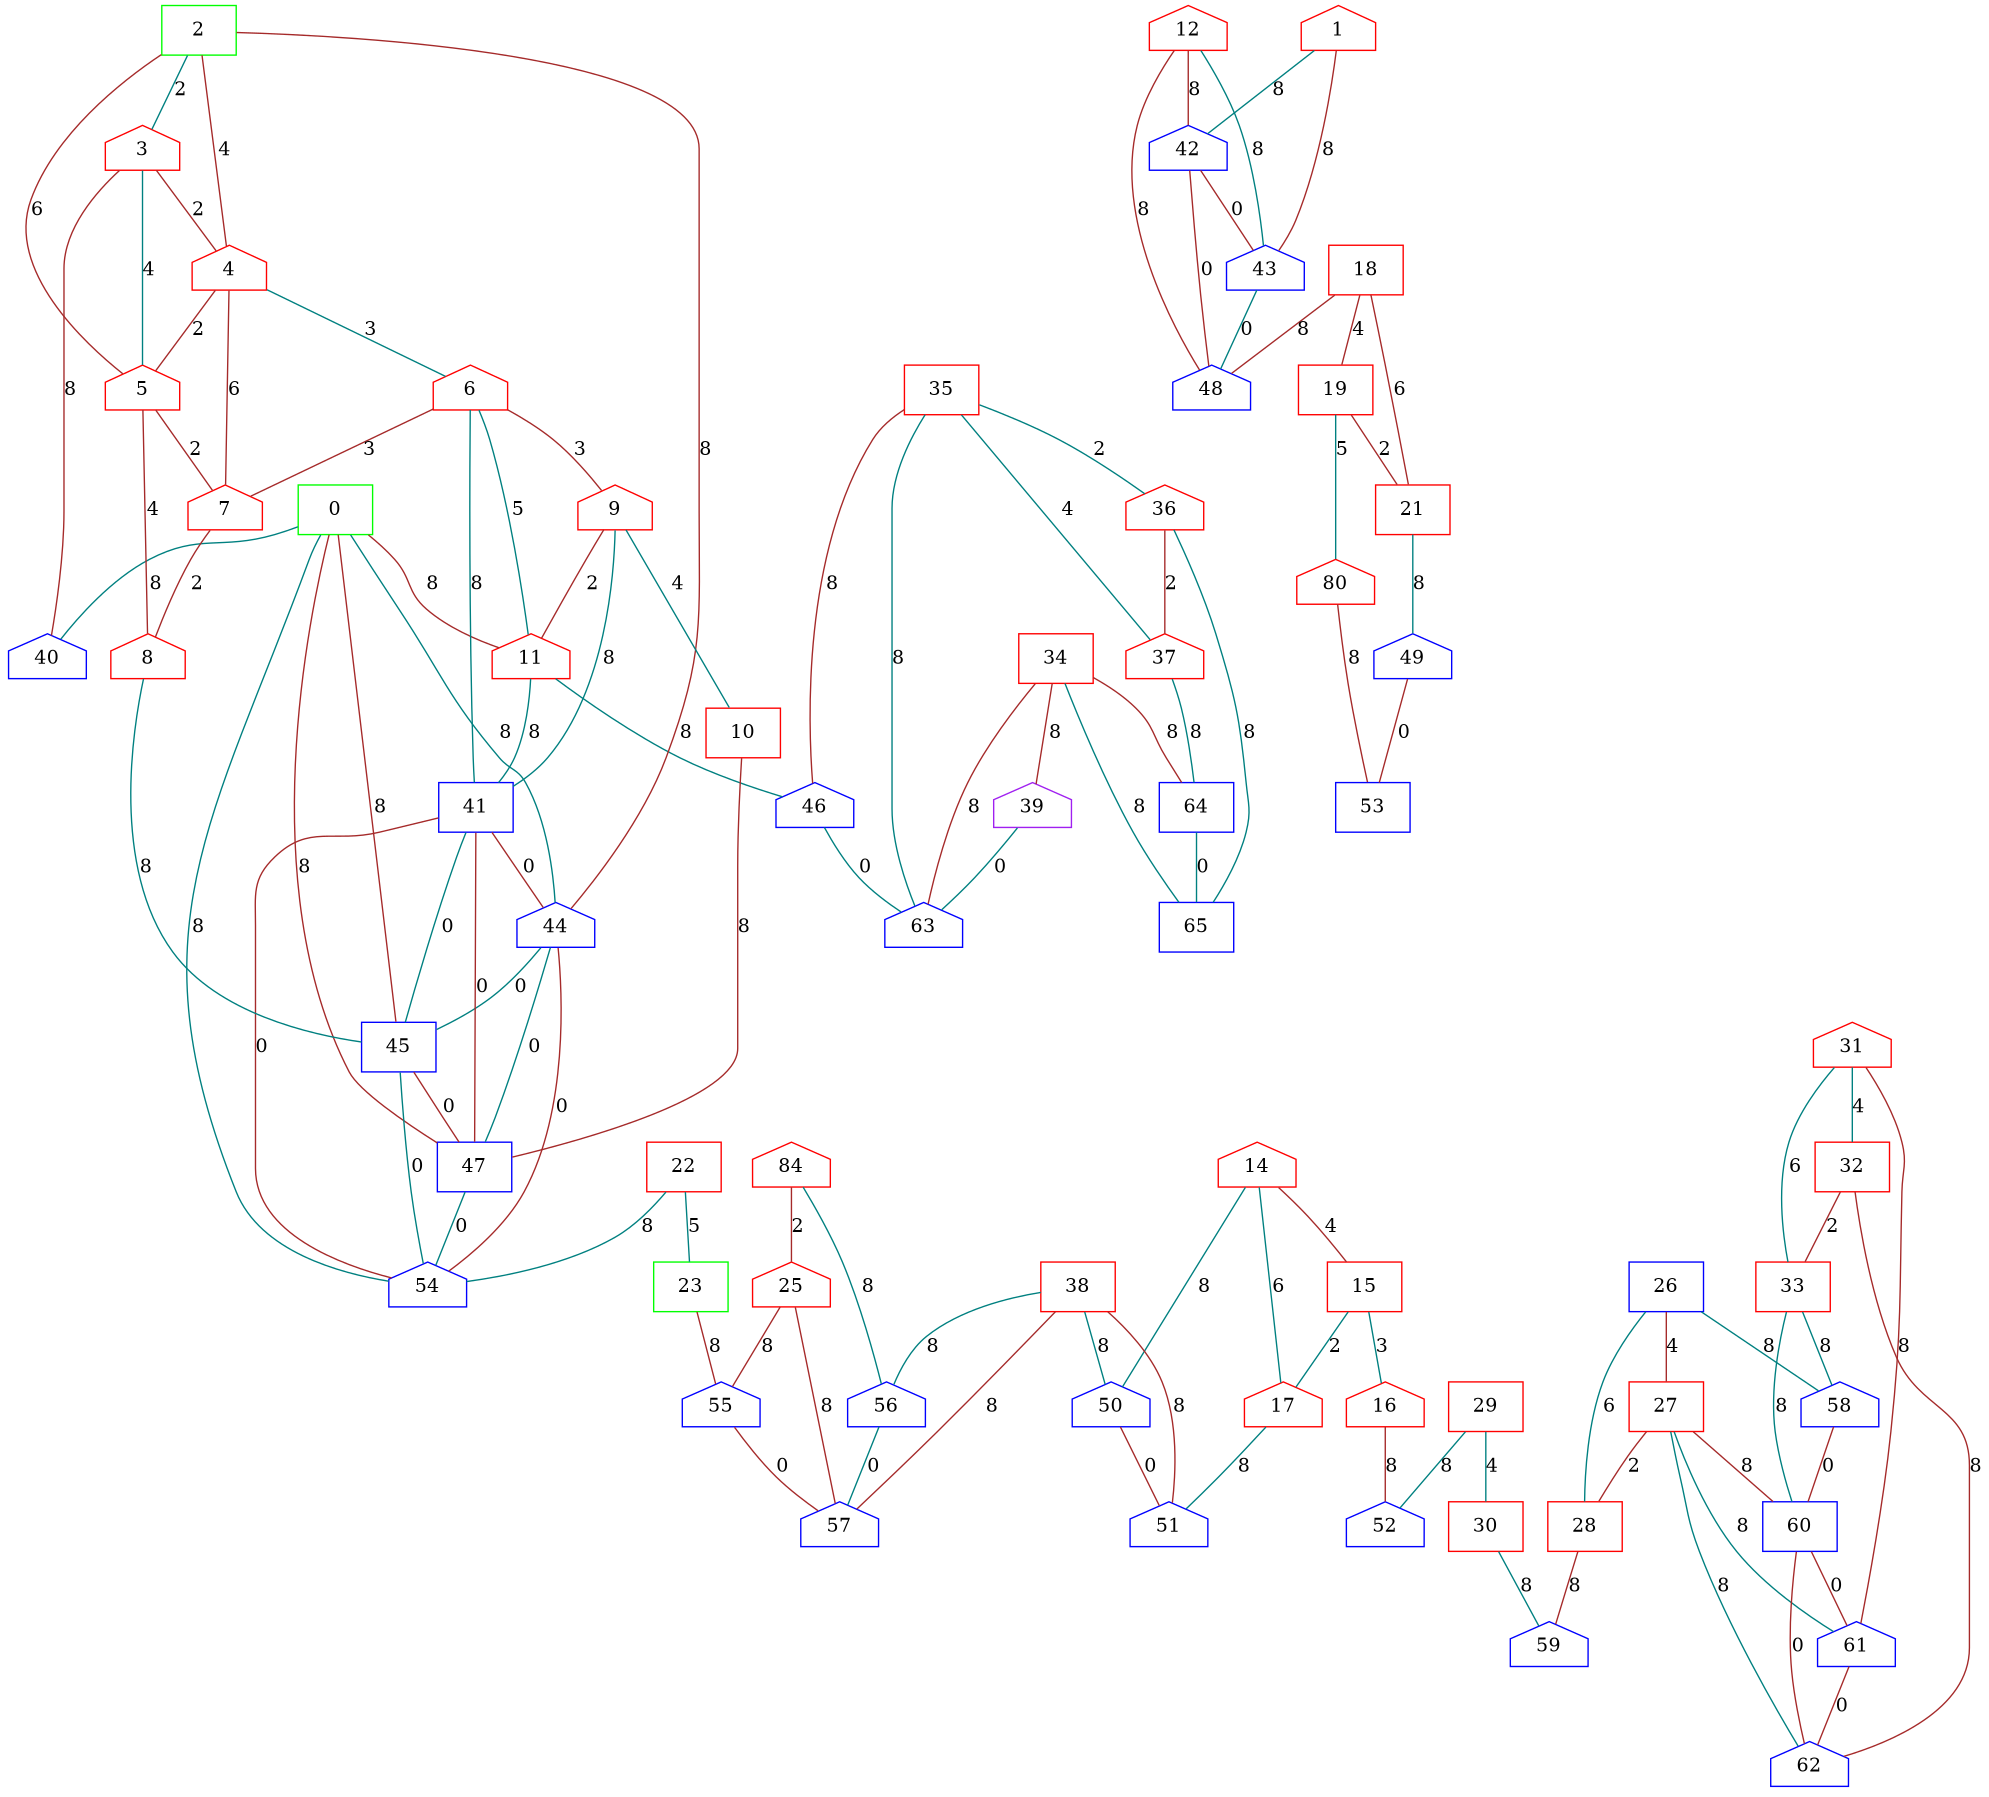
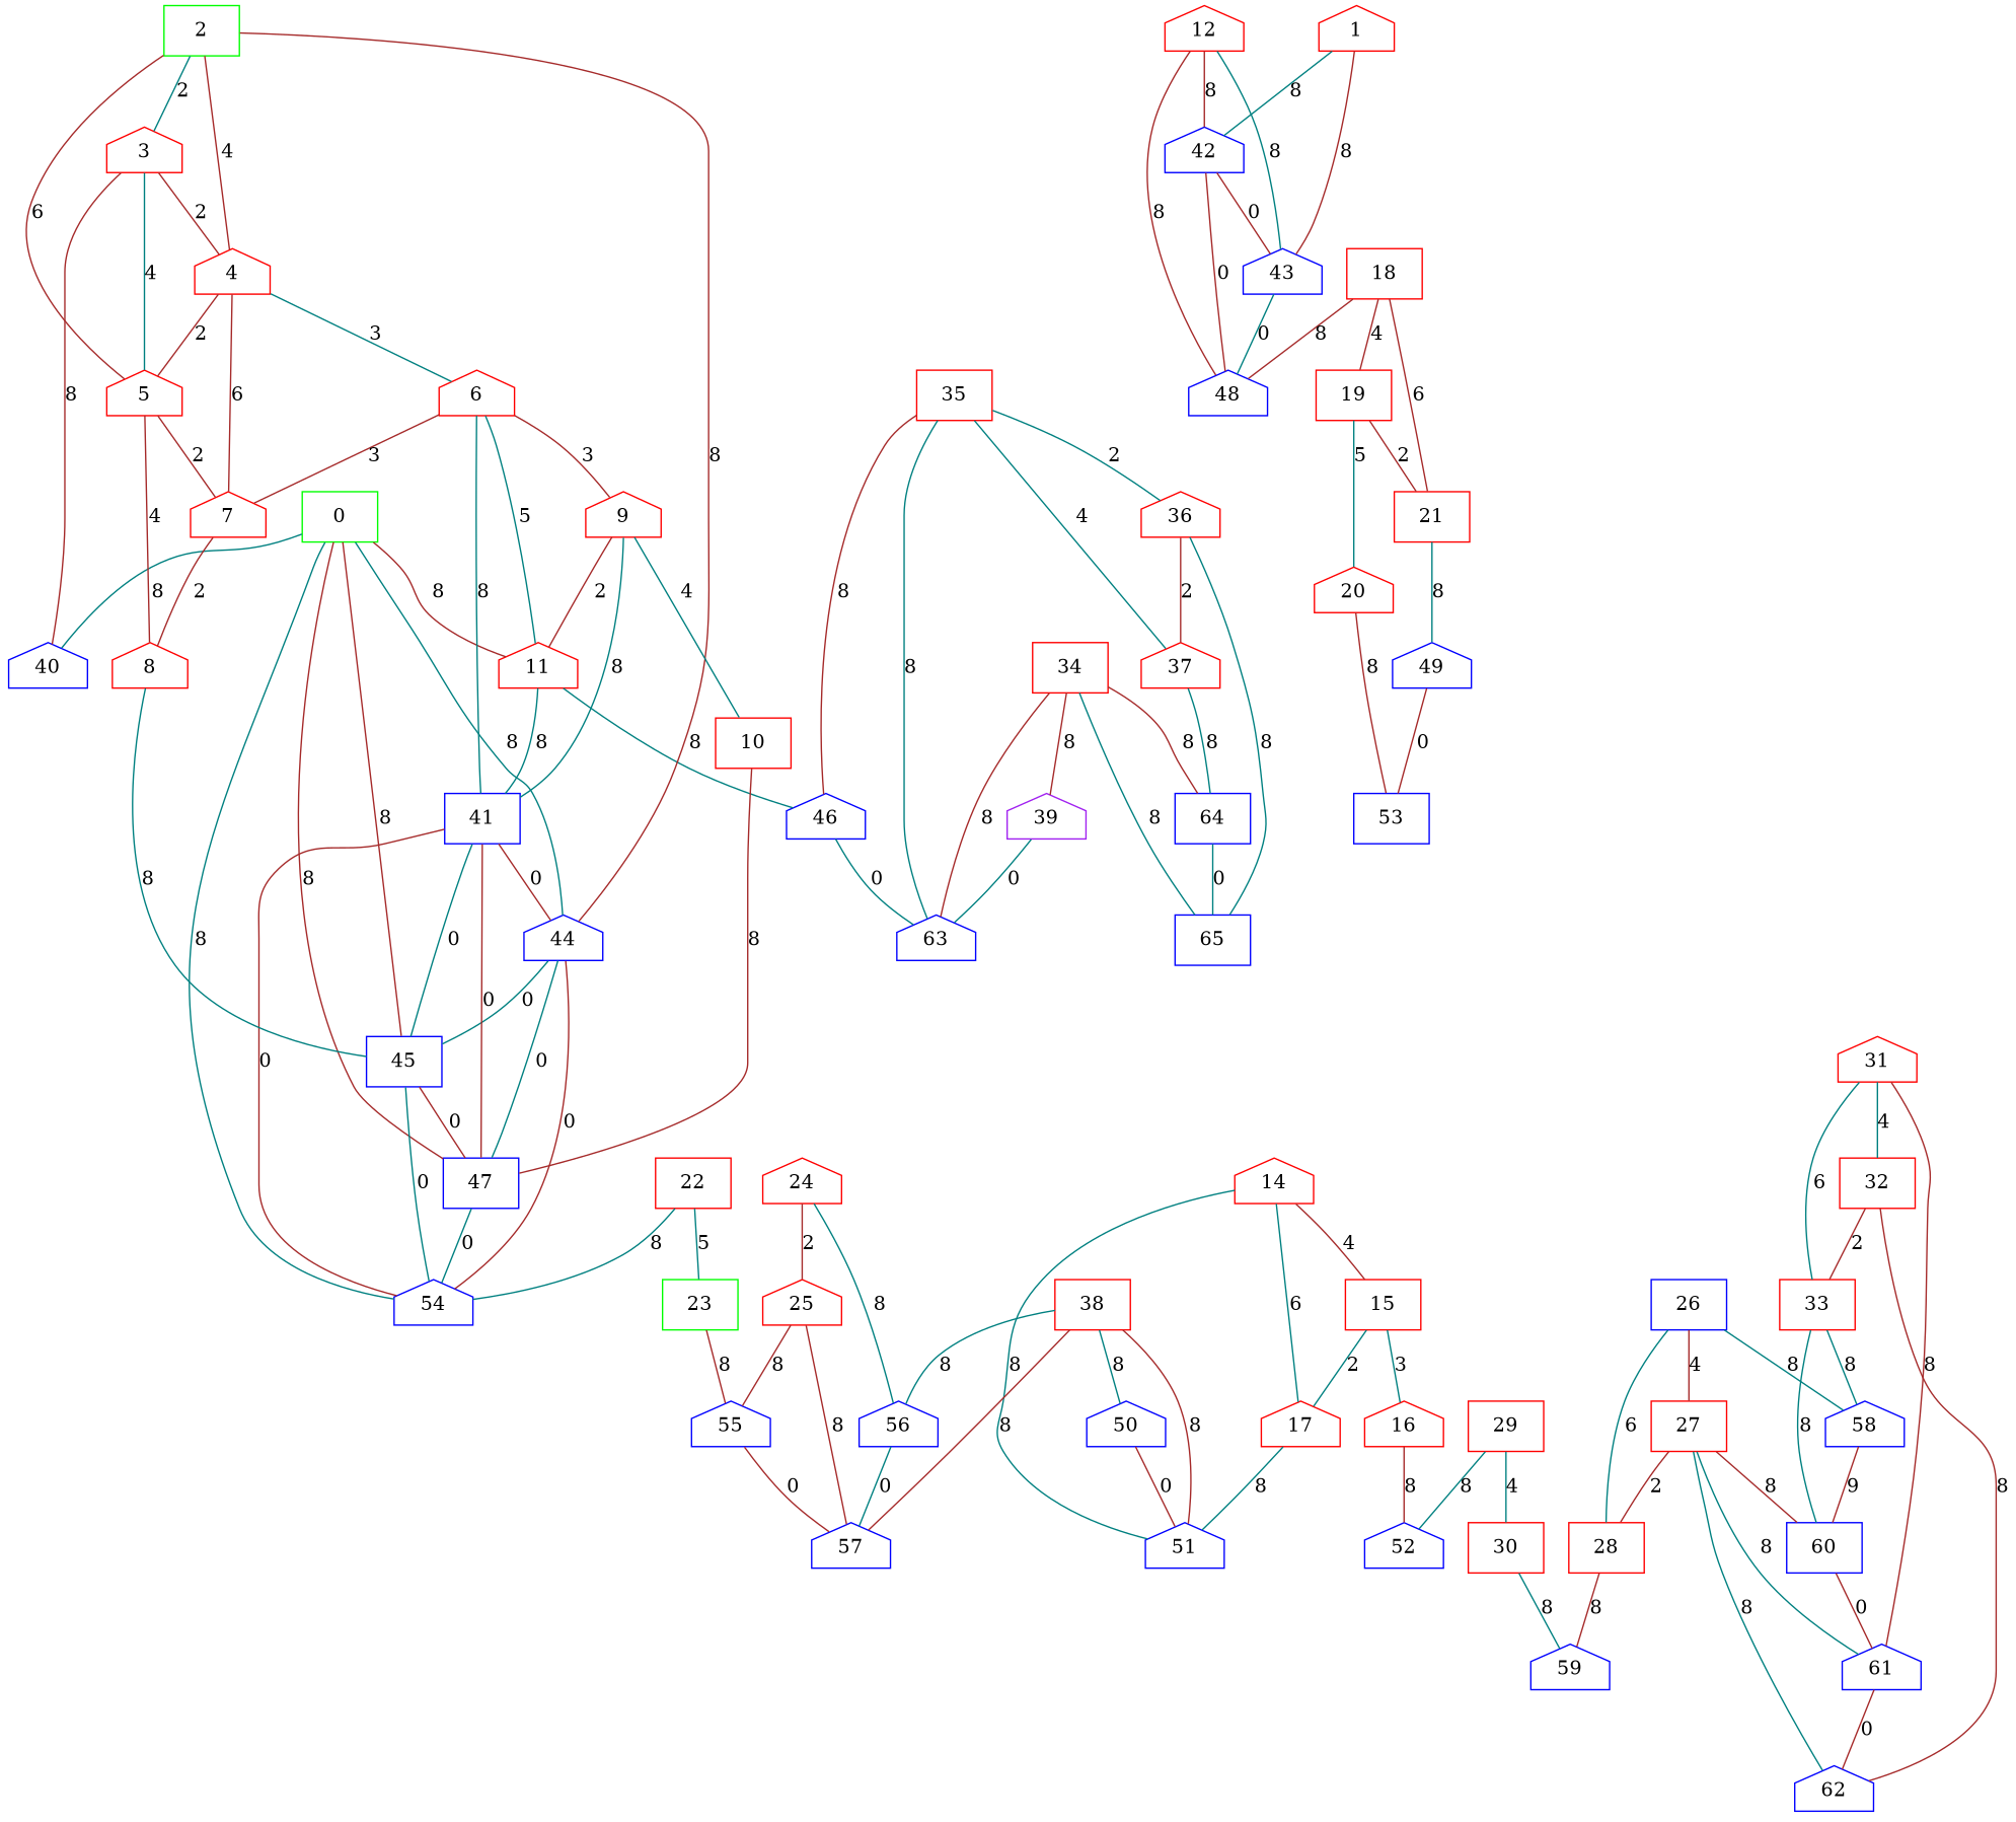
  graph {
    node [color=red shape=house weight=1]
    edge [color=brown]
    0 [color=green shape=box weight=2]
    40 [color=blue weight=3]
    44 [color=blue weight=3]
    45 [color=blue shape=box weight=3]
    47 [color=blue shape=box weight=3]
    54 [color=blue weight=3]
    11
    41 [color=blue shape=box weight=3]
    42 [color=blue weight=3]
    1
    43 [color=blue weight=3]
    48 [color=blue weight=3]
    2 [color=green shape=box weight=2]
    3
    4
    5
    6
    7
    8
    9
    10 [shape=box]
    46 [color=blue weight=3]
    63 [color=blue weight=3]
    12
    49 [color=blue weight=3]
    53 [color=blue shape=box weight=3]
    15 [shape=box]
    14
    17
    50 [color=blue weight=3]
    16
    51 [color=blue weight=3]
    52 [color=blue weight=3]
    18 [shape=box]
    19 [shape=box]
    21 [shape=box]
-   20 [label=80]
+   20
    22 [shape=box]
    23 [color=green shape=box weight=2]
    55 [color=blue weight=3]
    57 [color=blue weight=3]
-   24 [label=84]
+   24
    25
    56 [color=blue weight=3]
    26 [color=blue shape=box]
    27 [shape=box]
    28 [shape=box]
    58 [color=blue weight=3]
    60 [color=blue shape=box weight=3]
    61 [color=blue weight=3]
    62 [color=blue weight=3]
    59 [color=blue weight=3]
    29 [shape=box]
    30 [shape=box]
    31
    32 [shape=box]
    33 [shape=box]
    34 [shape=box]
    39 [color=purple weight=4]
    64 [color=blue shape=box weight=3]
    65 [color=blue shape=box weight=3]
    35 [shape=box]
    36
    37
    38 [shape=box]
    0 -- 40 [color=teal label=8]
    0 -- 44 [color=teal label=8]
    0 -- 45 [label=8]
    0 -- 47 [label=8]
    0 -- 54 [color=teal label=8]
    0 -- 11 [label=8]
    44 -- 45 [color=teal label=0]
    44 -- 47 [color=teal label=0]
    44 -- 54 [label=0]
    45 -- 47 [label=0]
    45 -- 54 [color=teal label=0]
    47 -- 54 [color=teal label=0]
    11 -- 41 [color=teal label=8]
    11 -- 46 [color=teal label=8]
    41 -- 44 [label=0]
    41 -- 45 [color=teal label=0]
    41 -- 47 [label=0]
    41 -- 54 [label=0]
    42 -- 43 [label=0]
    42 -- 48 [label=0]
    1 -- 42 [color=teal label=8]
    1 -- 43 [label=8]
    43 -- 48 [color=teal label=0]
    2 -- 44 [label=8]
    2 -- 3 [color=teal label=2]
    2 -- 4 [label=4]
    2 -- 5 [label=6]
    3 -- 40 [label=8]
    3 -- 4 [label=2]
    3 -- 5 [color=teal label=4]
    4 -- 5 [label=2]
    4 -- 6 [color=teal label=3]
    4 -- 7 [label=6]
    5 -- 7 [label=2]
    5 -- 8 [label=4]
    6 -- 11 [color=teal label=5]
    6 -- 41 [color=teal label=8]
    6 -- 7 [label=3]
    6 -- 9 [label=3]
    7 -- 8 [label=2]
    8 -- 45 [color=teal label=8]
    9 -- 11 [label=2]
    9 -- 41 [color=teal label=8]
    9 -- 10 [color=teal label=4]
    10 -- 47 [label=8]
    46 -- 63 [color=teal label=0]
    12 -- 42 [label=8]
    12 -- 43 [color=teal label=8]
    12 -- 48 [label=8]
    49 -- 53 [label=0]
    15 -- 17 [color=teal label=2]
    15 -- 16 [color=teal label=3]
    14 -- 15 [label=4]
    14 -- 17 [color=teal label=6]
-   14 -- 50 [color=teal label=8]
+   14 -- 51 [color=teal label=8]
    17 -- 51 [color=teal label=8]
    50 -- 51 [label=0]
    16 -- 52 [label=8]
    18 -- 48 [label=8]
    18 -- 19 [label=4]
    18 -- 21 [label=6]
    19 -- 21 [label=2]
    19 -- 20 [color=teal label=5]
    21 -- 49 [color=teal label=8]
    20 -- 53 [label=8]
    22 -- 54 [color=teal label=8]
    22 -- 23 [color=teal label=5]
    23 -- 55 [label=8]
    55 -- 57 [label=0]
    24 -- 25 [label=2]
    24 -- 56 [color=teal label=8]
    25 -- 55 [label=8]
    25 -- 57 [label=8]
    56 -- 57 [color=teal label=0]
    26 -- 27 [label=4]
    26 -- 28 [color=teal label=6]
    26 -- 58 [color=teal label=8]
    27 -- 28 [label=2]
    27 -- 60 [label=8]
    27 -- 61 [color=teal label=8]
    27 -- 62 [color=teal label=8]
    28 -- 59 [label=8]
-   58 -- 60 [label=0]
+   58 -- 60 [label=9]
    60 -- 61 [label=0]
-   60 -- 62 [label=0]
    61 -- 62 [label=0]
    29 -- 52 [color=teal label=8]
    29 -- 30 [color=teal label=4]
    30 -- 59 [color=teal label=8]
    31 -- 61 [label=8]
    31 -- 32 [color=teal label=4]
    31 -- 33 [color=teal label=6]
    32 -- 62 [label=8]
    32 -- 33 [label=2]
    33 -- 58 [color=teal label=8]
    33 -- 60 [color=teal label=8]
    34 -- 63 [label=8]
    34 -- 39 [label=8]
    34 -- 64 [label=8]
    34 -- 65 [color=teal label=8]
    39 -- 63 [color=teal label=0]
    64 -- 65 [color=teal label=0]
    35 -- 46 [label=8]
    35 -- 63 [color=teal label=8]
    35 -- 36 [color=teal label=2]
    35 -- 37 [color=teal label=4]
    36 -- 65 [color=teal label=8]
    36 -- 37 [label=2]
    37 -- 64 [color=teal label=8]
    38 -- 50 [color=teal label=8]
    38 -- 51 [label=8]
    38 -- 57 [label=8]
    38 -- 56 [color=teal label=8]
  }
